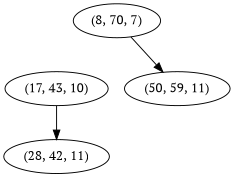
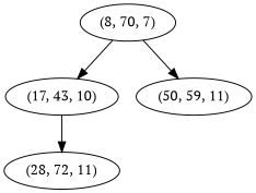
  digraph {
    fontname="PT Serif"
    node [fontname="PT Serif"]
    edge [fontname="PT Serif"]
    n1 [label="(17, 43, 10)"]
    "(8, 70, 7)"
    "(50, 59, 11)"
-   "(28, 42, 11)"
+   "(28, 42, 11)" [label="(28, 72, 11)"]
    n1 -> "(28, 42, 11)"
+   "(8, 70, 7)" -> n1
    "(8, 70, 7)" -> "(50, 59, 11)"
  }
